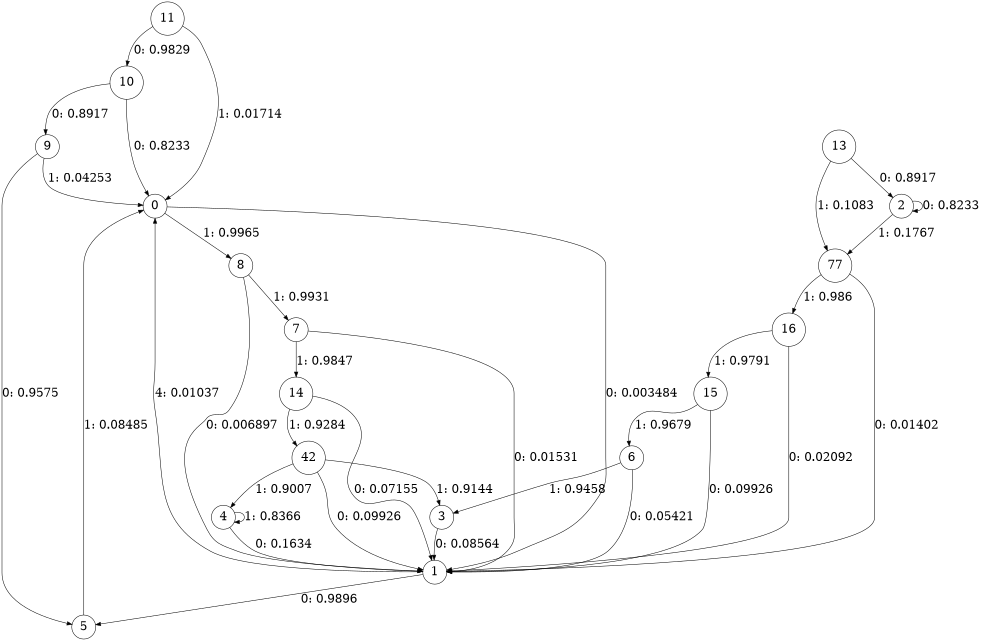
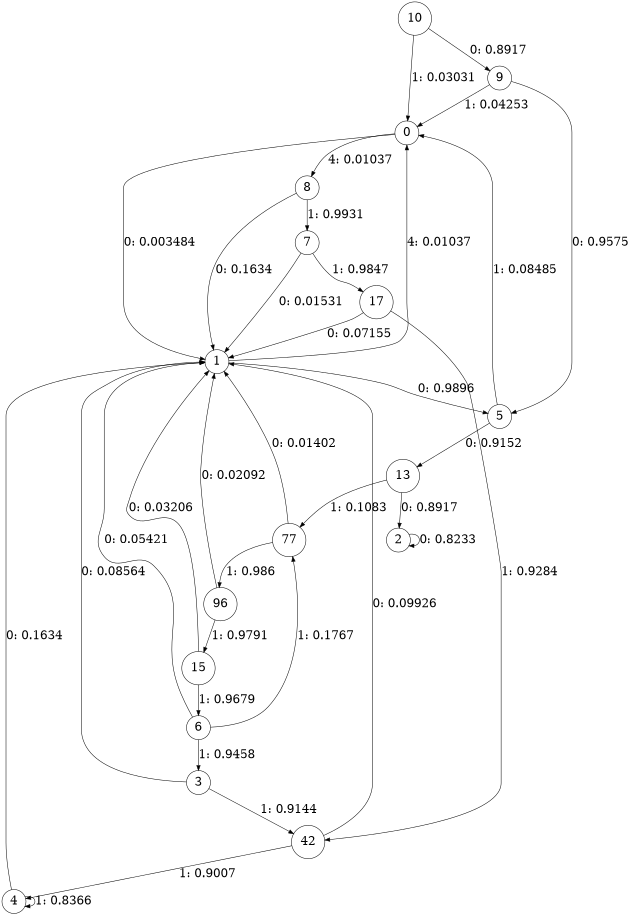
  digraph {
    node [fontsize=24 shape=circle]
    edge [fontsize=24]
    0
    1
    8
    5
    7
-   11
    10
-   14
+   14 [label=17]
    9
    2
    n11 [label=77]
-   16
+   16 [label=96]
    15
    3
    n15 [label=42]
    4
    13
    6
    0 -> 1 [label="0: 0.003484  "]
-   0 -> 8 [label="1: 0.9965   "]
+   0 -> 8 [label="4: 0.01037  "]
    1 -> 0 [label="4: 0.01037  "]
    1 -> 5 [label="0: 0.9896   "]
-   8 -> 1 [label="0: 0.006897  "]
+   8 -> 1 [label="0: 0.1634   "]
    8 -> 7 [label="1: 0.9931   "]
    5 -> 0 [label="1: 0.08485  "]
+   5 -> 13 [label="0: 0.9152   "]
    7 -> 1 [label="0: 0.01531  "]
    7 -> 14 [label="1: 0.9847   "]
-   11 -> 0 [label="1: 0.01714  "]
-   11 -> 10 [label="0: 0.9829   "]
-   10 -> 0 [label="0: 0.8233   "]
+   10 -> 0 [label="1: 0.03031  "]
    10 -> 9 [label="0: 0.8917   "]
    14 -> 1 [label="0: 0.07155  "]
    14 -> n15 [label="1: 0.9284   "]
    9 -> 0 [label="1: 0.04253  "]
    9 -> 5 [label="0: 0.9575   "]
    2 -> 2 [label="0: 0.8233   "]
-   2 -> n11 [label="1: 0.1767   "]
+   6 -> n11 [label="1: 0.1767   "]
    n11 -> 1 [label="0: 0.01402  "]
    n11 -> 16 [label="1: 0.986    "]
    16 -> 1 [label="0: 0.02092  "]
    16 -> 15 [label="1: 0.9791   "]
-   15 -> 1 [label="0: 0.09926  "]
+   15 -> 1 [label="0: 0.03206  "]
    15 -> 6 [label="1: 0.9679   "]
    3 -> 1 [label="0: 0.08564  "]
-   n15 -> 3 [label="1: 0.9144   "]
+   3 -> n15 [label="1: 0.9144   "]
    n15 -> 1 [label="0: 0.09926  "]
    n15 -> 4 [label="1: 0.9007   "]
    4 -> 1 [label="0: 0.1634   "]
    4 -> 4 [label="1: 0.8366   "]
    13 -> 2 [label="0: 0.8917   "]
    13 -> n11 [label="1: 0.1083   "]
    6 -> 1 [label="0: 0.05421  "]
    6 -> 3 [label="1: 0.9458   "]
  }
